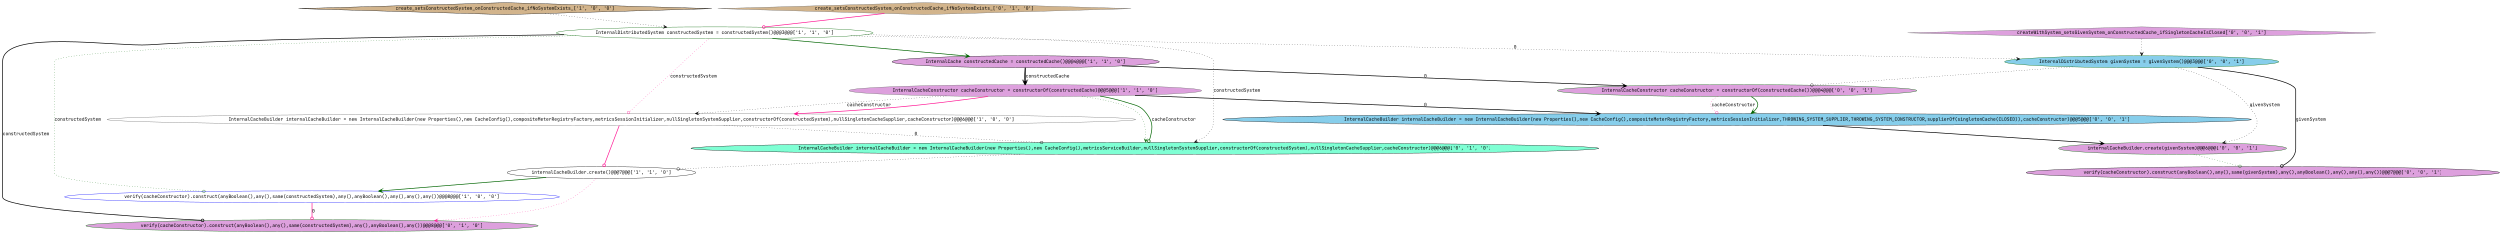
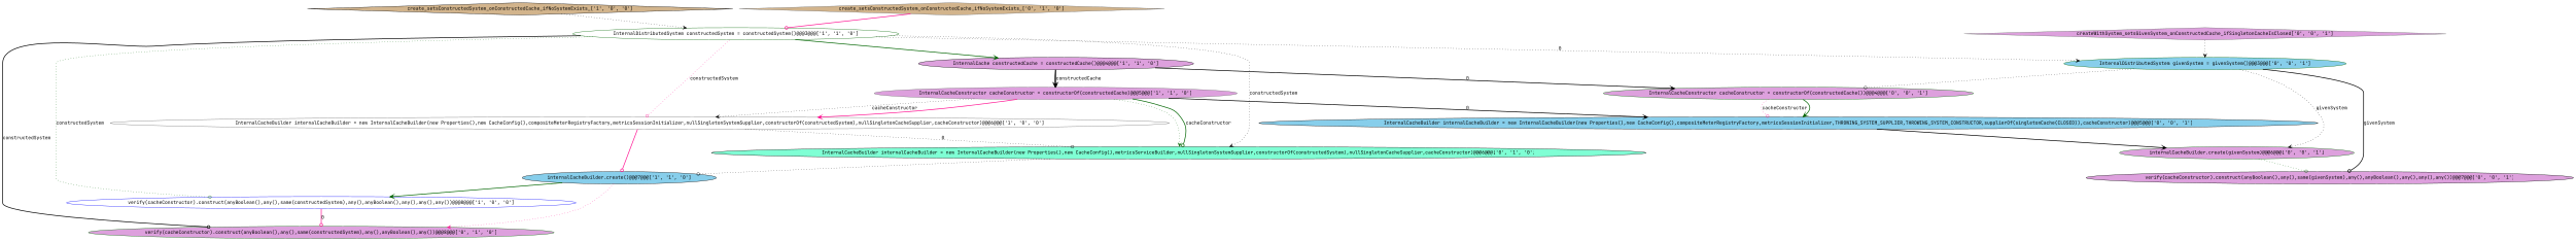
  digraph {
    fontname="JetBrains Mono"
    node [fillcolor=plum shape=ellipse style=filled color=black fontname="JetBrains Mono"]
    edge [style=dotted color=black arrowhead=vee fontname="JetBrains Mono"]
    n1 [fillcolor=skyblue label="InternalDistributedSystem givenSystem = givenSystem()@@@3@@@['0', '0', '1']" color=darkgreen]
    n2 [label="internalCacheBuilder.create(givenSystem)@@@6@@@['0', '0', '1']" color=darkgreen]
    n3 [label="verify(cacheConstructor).construct(anyBoolean(),any(),same(givenSystem),any(),anyBoolean(),any(),any(),any())@@@7@@@['0', '0', '1']"]
    n4 [label="InternalCacheConstructor cacheConstructor = constructorOf(constructedCache())@@@4@@@['0', '0', '1']" color=darkgreen]
    n5 [label="verify(cacheConstructor).construct(anyBoolean(),any(),same(constructedSystem),any(),anyBoolean(),any())@@@8@@@['0', '1', '0']" color=darkgreen]
    n6 [fillcolor=tan label="create_setsConstructedSystem_onConstructedCache_ifNoSystemExists_['1', '0', '0']" shape=diamond]
    n7 [fillcolor=white label="InternalDistributedSystem constructedSystem = constructedSystem()@@@3@@@['1', '1', '0']" color=darkgreen]
    n8 [fillcolor=aquamarine label="InternalCacheBuilder internalCacheBuilder = new InternalCacheBuilder(new Properties(),new CacheConfig(),metricsServiceBuilder,nullSingletonSystemSupplier,constructorOf(constructedSystem),nullSingletonCacheSupplier,cacheConstructor)@@@6@@@['0', '1', '0']"]
    n9 [fillcolor=white label="verify(cacheConstructor).construct(anyBoolean(),any(),same(constructedSystem),any(),anyBoolean(),any(),any(),any())@@@8@@@['1', '0', '0']" color=blue]
    n10 [fillcolor=white label="InternalCacheBuilder internalCacheBuilder = new InternalCacheBuilder(new Properties(),new CacheConfig(),compositeMeterRegistryFactory,metricsSessionInitializer,nullSingletonSystemSupplier,constructorOf(constructedSystem),nullSingletonCacheSupplier,cacheConstructor)@@@6@@@['1', '0', '0']" color=gray40]
    n11 [label="InternalCache constructedCache = constructedCache()@@@4@@@['1', '1', '0']"]
-   n12 [fillcolor=white label="internalCacheBuilder.create()@@@7@@@['1', '1', '0']"]
+   n12 [fillcolor=skyblue label="internalCacheBuilder.create()@@@7@@@['1', '1', '0']"]
    n13 [label="InternalCacheConstructor cacheConstructor = constructorOf(constructedCache)@@@5@@@['1', '1', '0']" color=gray40]
    n14 [fillcolor=skyblue label="InternalCacheBuilder internalCacheBuilder = new InternalCacheBuilder(new Properties(),new CacheConfig(),compositeMeterRegistryFactory,metricsSessionInitializer,THROWING_SYSTEM_SUPPLIER,THROWING_SYSTEM_CONSTRUCTOR,supplierOf(singletonCache(CLOSED)),cacheConstructor)@@@5@@@['0', '0', '1']"]
    n15 [fillcolor=tan label="create_setsConstructedSystem_onConstructedCache_ifNoSystemExists_['0', '1', '0']" shape=diamond color=gray40]
    n16 [label="createWithSystem_setsGivenSystem_onConstructedCache_ifSingletonCacheIsClosed['0', '0', '1']" shape=diamond color=gray40]
    n1 -> n2 [label=givenSystem]
    n1 -> n3 [label=givenSystem style=bold arrowhead=odot]
    n1 -> n4 [arrowhead=odot]
    n2 -> n3 [color=darkgreen arrowhead=odot]
    n4 -> n14 [style=bold color=darkgreen]
    n4 -> n14 [label=cacheConstructor color=deeppink arrowhead=odot]
    n6 -> n7
    n7 -> n1 [label=0]
    n7 -> n5 [label=constructedSystem style=bold arrowhead=odot]
    n7 -> n8 [label=constructedSystem]
    n7 -> n9 [label=constructedSystem color=darkgreen arrowhead=odot]
    n7 -> n10 [label=constructedSystem color=deeppink arrowhead=odot]
    n7 -> n11 [style=bold color=darkgreen]
    n8 -> n12 [arrowhead=odot]
    n9 -> n5 [label=0 style=bold color=deeppink arrowhead=odot]
    n10 -> n8 [label=0 arrowhead=odot]
    n10 -> n12 [style=bold color=deeppink arrowhead=odot]
    n11 -> n4 [label=0 style=bold]
    n11 -> n13 [label=constructedCache style=bold]
    n11 -> n13 [style=bold]
    n12 -> n5 [color=deeppink]
    n12 -> n9 [style=bold color=darkgreen]
    n13 -> n8 [color=darkgreen]
    n13 -> n8 [label=cacheConstructor style=bold color=darkgreen arrowhead=odot]
    n13 -> n10 [style=bold color=deeppink]
    n13 -> n10 [label=cacheConstructor]
    n13 -> n14 [label=0 style=bold]
    n14 -> n2 [style=bold]
    n15 -> n7 [style=bold color=deeppink arrowhead=odot]
    n16 -> n1
  }
